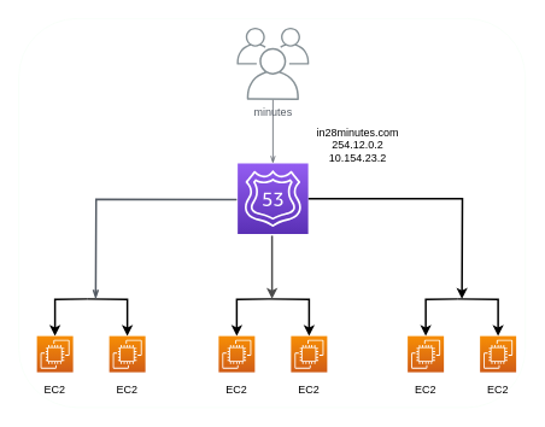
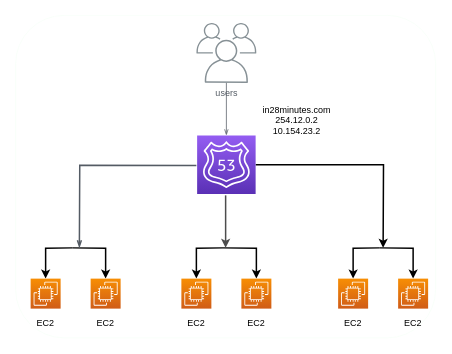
  <mxCell id="0" />
  <mxCell id="1" parent="0" />
  <mxCell id="2" value="" style="rounded=1;whiteSpace=wrap;html=1;strokeColor=#F7FFF8;" parent="1" vertex="1"><mxGeometry x="20" y="20" width="560" height="430" as="geometry" /></mxCell>
  <mxCell id="3" style="edgeStyle=orthogonalEdgeStyle;rounded=0;orthogonalLoop=1;jettySize=auto;html=1;strokeWidth=2;" parent="1" source="4" edge="1"><mxGeometry relative="1" as="geometry"><mxPoint x="510" y="330" as="targetPoint" /></mxGeometry></mxCell>
  <mxCell id="4" value="" style="outlineConnect=0;fontColor=#232F3E;gradientColor=#945DF2;gradientDirection=north;fillColor=#5A30B5;strokeColor=#ffffff;dashed=0;verticalLabelPosition=bottom;verticalAlign=top;align=center;html=1;fontSize=12;fontStyle=0;aspect=fixed;shape=mxgraph.aws4.resourceIcon;resIcon=mxgraph.aws4.route_53;shadow=0;" parent="1" vertex="1"><mxGeometry x="262" y="180" width="78" height="78" as="geometry" /></mxCell>
  <mxCell id="5" style="edgeStyle=orthogonalEdgeStyle;rounded=0;orthogonalLoop=1;jettySize=auto;html=1;strokeWidth=2;" parent="1" target="7" edge="1"><mxGeometry relative="1" as="geometry"><mxPoint x="95.5" y="330" as="sourcePoint" /></mxGeometry></mxCell>
  <mxCell id="6" style="edgeStyle=orthogonalEdgeStyle;rounded=0;orthogonalLoop=1;jettySize=auto;html=1;strokeWidth=2;" parent="1" target="8" edge="1"><mxGeometry relative="1" as="geometry"><mxPoint x="95.5" y="330" as="sourcePoint" /></mxGeometry></mxCell>
  <mxCell id="7" value="" style="outlineConnect=0;fontColor=#232F3E;gradientColor=#F78E04;gradientDirection=north;fillColor=#D05C17;strokeColor=#ffffff;dashed=0;verticalLabelPosition=bottom;verticalAlign=top;align=center;html=1;fontSize=12;fontStyle=0;aspect=fixed;shape=mxgraph.aws4.resourceIcon;resIcon=mxgraph.aws4.ec2;shadow=0;" parent="1" vertex="1"><mxGeometry x="40" y="371" width="40" height="40" as="geometry" /></mxCell>
  <mxCell id="8" value="" style="outlineConnect=0;fontColor=#232F3E;gradientColor=#F78E04;gradientDirection=north;fillColor=#D05C17;strokeColor=#ffffff;dashed=0;verticalLabelPosition=bottom;verticalAlign=top;align=center;html=1;fontSize=12;fontStyle=0;aspect=fixed;shape=mxgraph.aws4.resourceIcon;resIcon=mxgraph.aws4.ec2;shadow=0;" parent="1" vertex="1"><mxGeometry x="120" y="371" width="40" height="40" as="geometry" /></mxCell>
- <mxCell id="9" value="minutes" style="outlineConnect=0;gradientColor=none;fontColor=#545B64;strokeColor=none;fillColor=#879196;dashed=0;verticalLabelPosition=bottom;verticalAlign=top;align=center;html=1;fontSize=12;fontStyle=0;aspect=fixed;shape=mxgraph.aws4.illustration_users;pointerEvents=1;shadow=0;" parent="1" vertex="1"><mxGeometry x="261" y="30" width="80" height="80" as="geometry" /></mxCell>
+ <mxCell id="9" value="users" style="outlineConnect=0;gradientColor=none;fontColor=#545B64;strokeColor=none;fillColor=#879196;dashed=0;verticalLabelPosition=bottom;verticalAlign=top;align=center;html=1;fontSize=12;fontStyle=0;aspect=fixed;shape=mxgraph.aws4.illustration_users;pointerEvents=1;shadow=0;" parent="1" vertex="1"><mxGeometry x="261" y="30" width="80" height="80" as="geometry" /></mxCell>
  <mxCell id="10" value="" style="edgeStyle=orthogonalEdgeStyle;html=1;endArrow=openThin;elbow=vertical;startArrow=none;endFill=0;strokeColor=#545B64;rounded=0;exitX=-0.013;exitY=0.513;exitDx=0;exitDy=0;exitPerimeter=0;strokeWidth=2;" parent="1" source="4" edge="1"><mxGeometry width="100" relative="1" as="geometry"><mxPoint x="260" y="290" as="sourcePoint" /><mxPoint x="105" y="330" as="targetPoint" /></mxGeometry></mxCell>
  <mxCell id="11" value="" style="edgeStyle=orthogonalEdgeStyle;html=1;endArrow=openThin;elbow=vertical;startArrow=none;endFill=0;strokeColor=#545B64;rounded=0;" parent="1" source="9" target="4" edge="1"><mxGeometry width="100" relative="1" as="geometry"><mxPoint x="260" y="290" as="sourcePoint" /><mxPoint x="360" y="290" as="targetPoint" /></mxGeometry></mxCell>
  <mxCell id="12" value="EC2" style="text;html=1;strokeColor=none;fillColor=none;align=center;verticalAlign=middle;whiteSpace=wrap;rounded=0;shadow=0;" parent="1" vertex="1"><mxGeometry x="40" y="421" width="40" height="20" as="geometry" /></mxCell>
  <mxCell id="13" value="EC2" style="text;html=1;strokeColor=none;fillColor=none;align=center;verticalAlign=middle;whiteSpace=wrap;rounded=0;shadow=0;" parent="1" vertex="1"><mxGeometry x="120" y="421" width="40" height="20" as="geometry" /></mxCell>
  <mxCell id="14" value="in28minutes.com&lt;br&gt;254.12.0.2&lt;br&gt;10.154.23.2" style="text;html=1;strokeColor=none;fillColor=none;align=center;verticalAlign=middle;whiteSpace=wrap;rounded=0;shadow=0;" parent="1" vertex="1"><mxGeometry x="375" y="150" width="40" height="20" as="geometry" /></mxCell>
  <mxCell id="15" style="edgeStyle=orthogonalEdgeStyle;rounded=0;orthogonalLoop=1;jettySize=auto;html=1;strokeWidth=2;" edge="1" parent="1" target="17"><mxGeometry relative="1" as="geometry"><mxPoint x="505.5" y="330" as="sourcePoint" /></mxGeometry></mxCell>
  <mxCell id="16" style="edgeStyle=orthogonalEdgeStyle;rounded=0;orthogonalLoop=1;jettySize=auto;html=1;strokeWidth=2;" edge="1" parent="1" target="18"><mxGeometry relative="1" as="geometry"><mxPoint x="505.5" y="330" as="sourcePoint" /></mxGeometry></mxCell>
  <mxCell id="17" value="" style="outlineConnect=0;fontColor=#232F3E;gradientColor=#F78E04;gradientDirection=north;fillColor=#D05C17;strokeColor=#ffffff;dashed=0;verticalLabelPosition=bottom;verticalAlign=top;align=center;html=1;fontSize=12;fontStyle=0;aspect=fixed;shape=mxgraph.aws4.resourceIcon;resIcon=mxgraph.aws4.ec2;shadow=0;" vertex="1" parent="1"><mxGeometry x="450" y="371" width="40" height="40" as="geometry" /></mxCell>
  <mxCell id="18" value="" style="outlineConnect=0;fontColor=#232F3E;gradientColor=#F78E04;gradientDirection=north;fillColor=#D05C17;strokeColor=#ffffff;dashed=0;verticalLabelPosition=bottom;verticalAlign=top;align=center;html=1;fontSize=12;fontStyle=0;aspect=fixed;shape=mxgraph.aws4.resourceIcon;resIcon=mxgraph.aws4.ec2;shadow=0;" vertex="1" parent="1"><mxGeometry x="530" y="371" width="40" height="40" as="geometry" /></mxCell>
  <mxCell id="19" value="EC2" style="text;html=1;strokeColor=none;fillColor=none;align=center;verticalAlign=middle;whiteSpace=wrap;rounded=0;shadow=0;" vertex="1" parent="1"><mxGeometry x="450" y="421" width="40" height="20" as="geometry" /></mxCell>
  <mxCell id="20" value="EC2" style="text;html=1;strokeColor=none;fillColor=none;align=center;verticalAlign=middle;whiteSpace=wrap;rounded=0;shadow=0;" vertex="1" parent="1"><mxGeometry x="530" y="421" width="40" height="20" as="geometry" /></mxCell>
  <mxCell id="21" style="edgeStyle=orthogonalEdgeStyle;rounded=0;orthogonalLoop=1;jettySize=auto;html=1;strokeWidth=2;" edge="1" parent="1" target="23"><mxGeometry relative="1" as="geometry"><mxPoint x="296.5" y="330" as="sourcePoint" /></mxGeometry></mxCell>
  <mxCell id="22" style="edgeStyle=orthogonalEdgeStyle;rounded=0;orthogonalLoop=1;jettySize=auto;html=1;strokeWidth=2;" edge="1" parent="1" target="24"><mxGeometry relative="1" as="geometry"><mxPoint x="296.5" y="330" as="sourcePoint" /></mxGeometry></mxCell>
  <mxCell id="23" value="" style="outlineConnect=0;fontColor=#232F3E;gradientColor=#F78E04;gradientDirection=north;fillColor=#D05C17;strokeColor=#ffffff;dashed=0;verticalLabelPosition=bottom;verticalAlign=top;align=center;html=1;fontSize=12;fontStyle=0;aspect=fixed;shape=mxgraph.aws4.resourceIcon;resIcon=mxgraph.aws4.ec2;shadow=0;" vertex="1" parent="1"><mxGeometry x="241" y="371" width="40" height="40" as="geometry" /></mxCell>
  <mxCell id="24" value="" style="outlineConnect=0;fontColor=#232F3E;gradientColor=#F78E04;gradientDirection=north;fillColor=#D05C17;strokeColor=#ffffff;dashed=0;verticalLabelPosition=bottom;verticalAlign=top;align=center;html=1;fontSize=12;fontStyle=0;aspect=fixed;shape=mxgraph.aws4.resourceIcon;resIcon=mxgraph.aws4.ec2;shadow=0;" vertex="1" parent="1"><mxGeometry x="321" y="371" width="40" height="40" as="geometry" /></mxCell>
  <mxCell id="25" value="EC2" style="text;html=1;strokeColor=none;fillColor=none;align=center;verticalAlign=middle;whiteSpace=wrap;rounded=0;shadow=0;" vertex="1" parent="1"><mxGeometry x="241" y="421" width="40" height="20" as="geometry" /></mxCell>
  <mxCell id="26" value="EC2" style="text;html=1;strokeColor=none;fillColor=none;align=center;verticalAlign=middle;whiteSpace=wrap;rounded=0;shadow=0;" vertex="1" parent="1"><mxGeometry x="321" y="421" width="40" height="20" as="geometry" /></mxCell>
  <mxCell id="27" value="" style="endArrow=classic;html=1;strokeColor=#4D4D4D;strokeWidth=2;fontSize=16;fontColor=#FF9933;" edge="1" parent="1"><mxGeometry width="50" height="50" relative="1" as="geometry"><mxPoint x="300" y="260" as="sourcePoint" /><mxPoint x="300" y="330" as="targetPoint" /></mxGeometry></mxCell>
